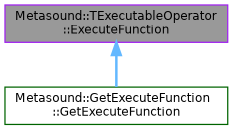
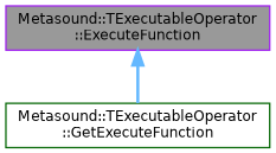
  digraph {
    rankdir=TB
    fontname="DejaVu Sans"
    node [fontname="DejaVu Sans" fontsize=10 shape=box style=filled]
    n1 [color=purple fillcolor=grey60 fontcolor=black height=0.2 label="Metasound::TExecutableOperator\l::ExecuteFunction" width=0.4]
-   n2 [color=darkgreen fillcolor=white height=0.2 label="Metasound::GetExecuteFunction\l::GetExecuteFunction" width=0.4]
+   n2 [color=darkgreen fillcolor=white height=0.2 label="Metasound::TExecutableOperator\l::GetExecuteFunction" width=0.4]
    n1 -> n2 [color=steelblue1 dir=back fontname="DejaVu Sans" fontsize=10 labelfontname=Helvetica labelfontsize=10 style=bold]
  }
